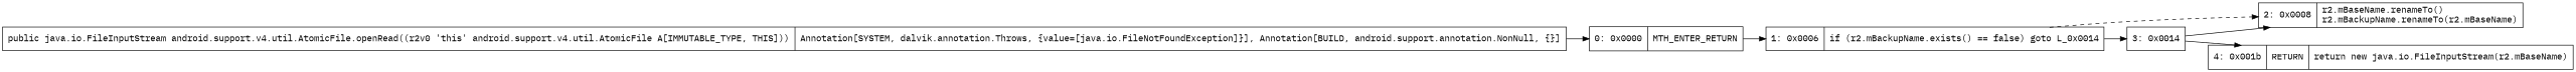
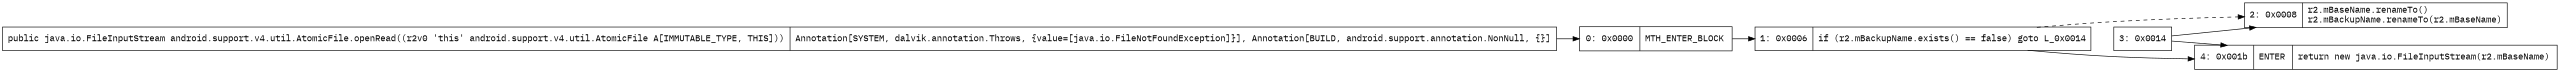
  digraph {
    fontname="IBM Plex Mono"
    rankdir=LR
    node [fontname="IBM Plex Mono" shape=record]
    edge [fontname="IBM Plex Mono"]
-   n1 [label="{0\:\ 0x0000|MTH_ENTER_RETURN\l}"]
+   n1 [label="{0\:\ 0x0000|MTH_ENTER_BLOCK\l}"]
    n2 [label="{1\:\ 0x0006|if (r2.mBackupName.exists() == false) goto L_0x0014\l}"]
    n3 [label="{2\:\ 0x0008|r2.mBaseName.renameTo()\lr2.mBackupName.renameTo(r2.mBaseName)\l}"]
    n4 [label="{3\:\ 0x0014}"]
-   n5 [label="{4\:\ 0x001b|RETURN\l|return new java.io.FileInputStream(r2.mBaseName)\l}"]
+   n5 [label="{4\:\ 0x001b|ENTER\l|return new java.io.FileInputStream(r2.mBaseName)\l}"]
    n6 [label="{public java.io.FileInputStream android.support.v4.util.AtomicFile.openRead((r2v0 'this' android.support.v4.util.AtomicFile A[IMMUTABLE_TYPE, THIS]))  | Annotation[SYSTEM, dalvik.annotation.Throws, \{value=[java.io.FileNotFoundException]\}], Annotation[BUILD, android.support.annotation.NonNull, \{\}]\l}"]
    n1 -> n2
    n2 -> n3 [style=dashed]
-   n2 -> n4
+   n2 -> n5
    n4 -> n3
    n4 -> n5
    n6 -> n1
  }
